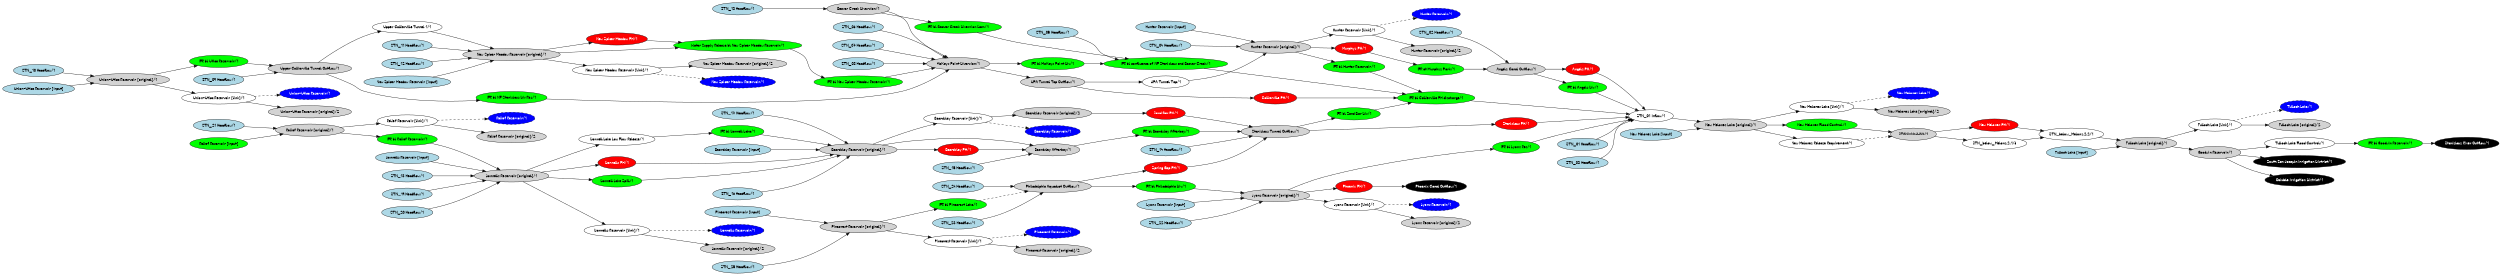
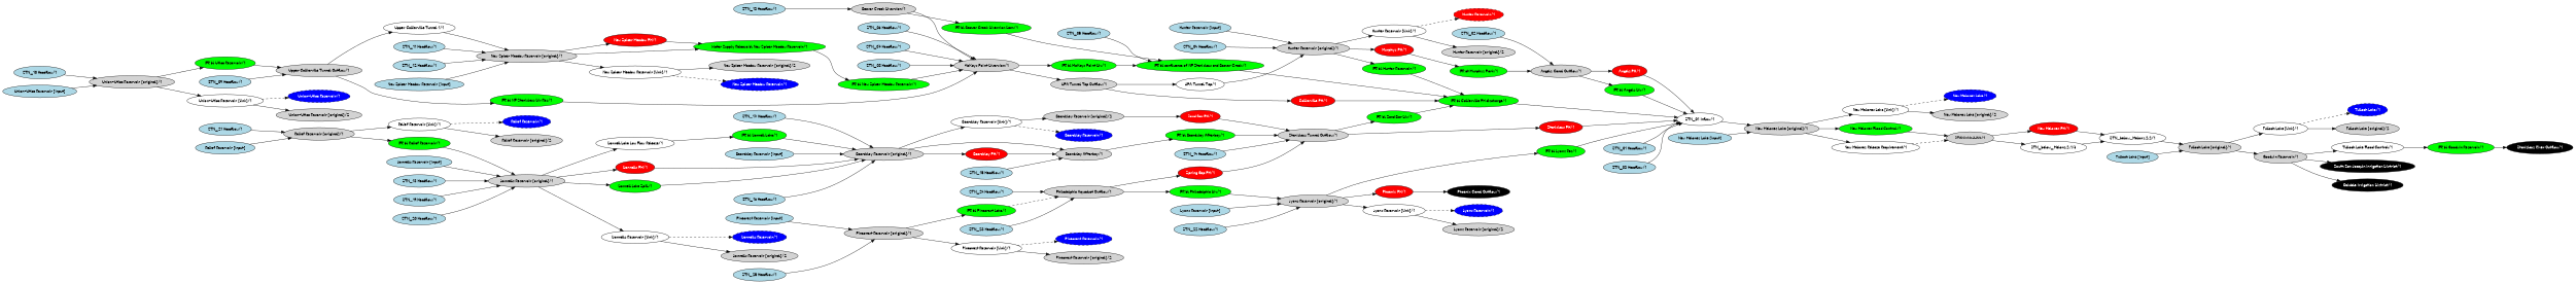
  digraph {
    fontname="Patrick Hand"
    rankdir=LR
    node [fillcolor=lightblue fontcolor=black fontname="Patrick Hand" shape=oval style=filled]
    edge [fontname="Patrick Hand"]
    "Angels PH/1" [fillcolor=red fontcolor=white]
    "STN_01 Inflow/1" [fillcolor=white]
    "New Melones Lake [original]/1" [fillcolor=lightgrey]
    "Angels Canal Outflow/1" [fillcolor=lightgrey]
    "IFR bl Angels Div/1" [fillcolor=green]
    "Beardsley Reservoir [original]/1" [fillcolor=lightgrey]
    "Beardsley Reservoir [link]/1" [fillcolor=white]
    "Beardsley PH/1" [fillcolor=red fontcolor=white]
    "Beardsley Afterbay/1" [fillcolor=lightgrey]
    "Beardsley Reservoir/1" [fillcolor=blue fontcolor=white style="filled,dashed"]
    "Beardsley Reservoir [original]/2" [fillcolor=lightgrey]
    "IFR bl Beardsley Afterbay/1" [fillcolor=green]
    "Beardsley Reservoir [input]"
    "Sand Bar PH/1" [fillcolor=red fontcolor=white]
    "Beaver Creek Diversion/1" [fillcolor=lightgrey]
    "IFR bl Beaver Creek Diversion Dam/1" [fillcolor=green]
    "McKays Point Diversion/1" [fillcolor=lightgrey]
    "IFR bl confluence of NF Stanislaus and Beaver Creek/1" [fillcolor=green]
    "IFR bl McKays Point Div/1" [fillcolor=green]
    "UPA Tunnel Tap Outflow/1" [fillcolor=lightgrey]
    "Collierville PH/1" [fillcolor=red fontcolor=white]
    "IFR bl Collierville PH discharge/1" [fillcolor=green]
    "Donnells PH/1" [fillcolor=red fontcolor=white]
    "Donnells Reservoir [original]/1" [fillcolor=lightgrey]
    "Donnells Reservoir [link]/1" [fillcolor=white]
    "Donnell Lake Low Flow Release/1" [fillcolor=white]
    "Donnell Lake Spill/1" [fillcolor=green]
    "Donnells Reservoir/1" [fillcolor=blue fontcolor=white style="filled,dashed"]
    "Donnells Reservoir [original]/2" [fillcolor=lightgrey]
    "IFR bl Donnell Lake/1" [fillcolor=green]
    "Donnells Reservoir [input]"
    "IFR at Murphys Park/1" [fillcolor=green]
    "IFR bl Hunter Reservoir/1" [fillcolor=green]
    "IFR bl Lyons Res/1" [fillcolor=green]
    "Water Supply Release bl New Spicer Meadow Reservoir/1" [fillcolor=green]
    "IFR bl New Spicer Meadow Reservoir/1" [fillcolor=green]
    "IFR bl Philadelphia Div/1" [fillcolor=green]
    "Lyons Reservoir [original]/1" [fillcolor=lightgrey]
    "Lyons Reservoir [link]/1" [fillcolor=white]
    "Phoenix PH/1" [fillcolor=red fontcolor=white]
    "IFR bl Relief Reservoir/1" [fillcolor=green]
    "IFR bl Sand Bar Div/1" [fillcolor=green]
    "IFR bl NF Stanislaus Div Res/1" [fillcolor=green]
    "IFR bl Goodwin Reservoir/1" [fillcolor=green]
    "Stanislaus River Outflow/1" [fillcolor=black fontcolor=white]
    "IFR bl Pinecrest Lake/1" [fillcolor=green]
    "Philadelphia Aquaduct Outflow/1" [fillcolor=lightgrey]
    "Spring Gap PH/1" [fillcolor=red fontcolor=white]
    "IFR bl Utica Reservoir/1" [fillcolor=green]
    "Upper Collierville Tunnel Outflow/1" [fillcolor=lightgrey]
    "Upper Collierville Tunnel 1/1" [fillcolor=white]
    "Stanislaus Tunnel Outflow/1" [fillcolor=lightgrey]
    "Stanislaus PH/1" [fillcolor=red fontcolor=white]
    "Hunter Reservoir [original]/1" [fillcolor=lightgrey]
    "Hunter Reservoir [link]/1" [fillcolor=white]
    "Murphys PH/1" [fillcolor=red fontcolor=white]
-   "Hunter Reservoir/1" [fillcolor=blue fontcolor=white style="filled,dashed"]
+   "Hunter Reservoir/1" [fillcolor=red fontcolor=white style="filled,dashed"]
    "Hunter Reservoir [original]/2" [fillcolor=lightgrey]
    "Hunter Reservoir [input]"
    "Lyons Reservoir/1" [fillcolor=blue fontcolor=white style="filled,dashed"]
    "Lyons Reservoir [original]/2" [fillcolor=lightgrey]
    "Phoenix Canal Outflow/1" [fillcolor=black fontcolor=white]
    "Lyons Reservoir [input]"
    "UPA Tunnel Tap/1" [fillcolor=white]
    "New Melones Lake [link]/1" [fillcolor=white]
    "New Melones Release Requirement/1" [fillcolor=white]
    "New Melones Flood Control/1" [fillcolor=green]
    "New Melones Lake/1" [fillcolor=blue fontcolor=white style="filled,dashed"]
    "New Melones Lake [original]/2" [fillcolor=lightgrey]
    "STANI-N-JUN4/1" [fillcolor=lightgrey]
    "New Melones Lake [input]"
    "New Melones PH/1" [fillcolor=red fontcolor=white]
    "STN_below_Melons.2.2/1" [fillcolor=white]
    "Tulloch Lake [original]/1" [fillcolor=lightgrey]
    "New Spicer Meadow Reservoir [original]/1" [fillcolor=lightgrey]
    "New Spicer Meadow Reservoir [link]/1" [fillcolor=white]
    "New Spicer Meadow PH/1" [fillcolor=red fontcolor=white]
    "New Spicer Meadow Reservoir/1" [fillcolor=blue fontcolor=white style="filled,dashed"]
    "New Spicer Meadow Reservoir [original]/2" [fillcolor=lightgrey]
    "New Spicer Meadow Reservoir [input]"
    "Pinecrest Reservoir [original]/1" [fillcolor=lightgrey]
    "Pinecrest Reservoir [link]/1" [fillcolor=white]
    "Pinecrest Reservoir/1" [fillcolor=blue fontcolor=white style="filled,dashed"]
    "Pinecrest Reservoir [original]/2" [fillcolor=lightgrey]
    "Pinecrest Reservoir [input]"
    "Relief Reservoir [original]/1" [fillcolor=lightgrey]
    "Relief Reservoir [link]/1" [fillcolor=white]
    "Relief Reservoir/1" [fillcolor=blue fontcolor=white style="filled,dashed"]
    "Relief Reservoir [original]/2" [fillcolor=lightgrey]
-   "Relief Reservoir [input]" [fillcolor=green]
+   "Relief Reservoir [input]"
    "South San Joaquin Irrigation District/1" [fillcolor=black fontcolor=white]
    "Oakdale Irrigation District/1" [fillcolor=black fontcolor=white]
    "STN_01 Headflow/1"
    "STN_02 Headflow/1"
    "STN_03 Headflow/1"
    "STN_04 Headflow/1"
    "STN_05 Headflow/1"
    "STN_06 Headflow/1"
    "STN_07 Headflow/1"
    "STN_08 Headflow/1"
    "STN_09 Headflow/1"
    "Union-Utica Reservoir [original]/1" [fillcolor=lightgrey]
    "STN_10 Headflow/1"
    "Union-Utica Reservoir [link]/1" [fillcolor=white]
    "STN_11 Headflow/1"
    "STN_12 Headflow/1"
    "STN_13 Headflow/1"
    "STN_14 Headflow/1"
    "STN_15 Headflow/1"
    "STN_16 Headflow/1"
    "STN_17 Headflow/1"
    "STN_18 Headflow/1"
    "STN_19 Headflow/1"
    "STN_20 Headflow/1"
    "STN_21 Headflow/1"
    "STN_22 Headflow/1"
    "STN_23 Headflow/1"
    "STN_24 Headflow/1"
    "STN_25 Headflow/1"
    "Tulloch Lake [link]/1" [fillcolor=white]
    "Goodwin Reservoir/1" [fillcolor=lightgrey]
    "Tulloch Lake/1" [fillcolor=blue fontcolor=white style="filled,dashed"]
    "Tulloch Lake [original]/2" [fillcolor=lightgrey]
    "Tulloch Lake Flood Control/1" [fillcolor=white]
    "Tulloch Lake [input]"
    "Union-Utica Reservoir/1" [fillcolor=blue fontcolor=white style="filled,dashed"]
    "Union-Utica Reservoir [original]/2" [fillcolor=lightgrey]
    "Union-Utica Reservoir [input]"
    n129 [fillcolor=white label="STN_below_Melons.2.1/6"]
    "Angels PH/1" -> "STN_01 Inflow/1"
    "STN_01 Inflow/1" -> "New Melones Lake [original]/1"
    "New Melones Lake [original]/1" -> "New Melones Lake [link]/1"
    "New Melones Lake [original]/1" -> "New Melones Release Requirement/1"
    "New Melones Lake [original]/1" -> "New Melones Flood Control/1"
    "Angels Canal Outflow/1" -> "Angels PH/1"
    "Angels Canal Outflow/1" -> "IFR bl Angels Div/1"
    "IFR bl Angels Div/1" -> "STN_01 Inflow/1"
    "Beardsley Reservoir [original]/1" -> "Beardsley Reservoir [link]/1"
    "Beardsley Reservoir [original]/1" -> "Beardsley PH/1"
    "Beardsley Reservoir [original]/1" -> "Beardsley Afterbay/1"
    "Beardsley Reservoir [link]/1" -> "Beardsley Reservoir/1" [style=dashed]
    "Beardsley Reservoir [link]/1" -> "Beardsley Reservoir [original]/2"
    "Beardsley PH/1" -> "Beardsley Afterbay/1"
    "Beardsley Afterbay/1" -> "IFR bl Beardsley Afterbay/1"
    "Beardsley Reservoir [original]/2" -> "Sand Bar PH/1"
    "IFR bl Beardsley Afterbay/1" -> "Stanislaus Tunnel Outflow/1"
    "Beardsley Reservoir [input]" -> "Beardsley Reservoir [original]/1"
    "Sand Bar PH/1" -> "Stanislaus Tunnel Outflow/1"
    "Beaver Creek Diversion/1" -> "IFR bl Beaver Creek Diversion Dam/1"
    "Beaver Creek Diversion/1" -> "McKays Point Diversion/1"
    "IFR bl Beaver Creek Diversion Dam/1" -> "IFR bl confluence of NF Stanislaus and Beaver Creek/1"
    "McKays Point Diversion/1" -> "IFR bl McKays Point Div/1"
    "McKays Point Diversion/1" -> "UPA Tunnel Tap Outflow/1"
    "IFR bl confluence of NF Stanislaus and Beaver Creek/1" -> "IFR bl Collierville PH discharge/1"
    "IFR bl McKays Point Div/1" -> "IFR bl confluence of NF Stanislaus and Beaver Creek/1"
    "UPA Tunnel Tap Outflow/1" -> "Collierville PH/1"
    "UPA Tunnel Tap Outflow/1" -> "UPA Tunnel Tap/1"
    "Collierville PH/1" -> "IFR bl Collierville PH discharge/1"
    "IFR bl Collierville PH discharge/1" -> "STN_01 Inflow/1"
    "Donnells PH/1" -> "Beardsley Reservoir [original]/1"
    "Donnells Reservoir [original]/1" -> "Donnells PH/1"
    "Donnells Reservoir [original]/1" -> "Donnells Reservoir [link]/1"
    "Donnells Reservoir [original]/1" -> "Donnell Lake Low Flow Release/1"
    "Donnells Reservoir [original]/1" -> "Donnell Lake Spill/1"
    "Donnells Reservoir [link]/1" -> "Donnells Reservoir/1" [style=dashed]
    "Donnells Reservoir [link]/1" -> "Donnells Reservoir [original]/2"
    "Donnell Lake Low Flow Release/1" -> "IFR bl Donnell Lake/1"
    "Donnell Lake Spill/1" -> "Beardsley Reservoir [original]/1"
    "IFR bl Donnell Lake/1" -> "Beardsley Reservoir [original]/1"
    "Donnells Reservoir [input]" -> "Donnells Reservoir [original]/1"
    "IFR at Murphys Park/1" -> "Angels Canal Outflow/1"
    "IFR bl Hunter Reservoir/1" -> "IFR bl Collierville PH discharge/1"
    "IFR bl Lyons Res/1" -> "STN_01 Inflow/1"
    "Water Supply Release bl New Spicer Meadow Reservoir/1" -> "IFR bl New Spicer Meadow Reservoir/1"
    "IFR bl New Spicer Meadow Reservoir/1" -> "McKays Point Diversion/1"
    "IFR bl Philadelphia Div/1" -> "Lyons Reservoir [original]/1"
    "Lyons Reservoir [original]/1" -> "IFR bl Lyons Res/1"
    "Lyons Reservoir [original]/1" -> "Lyons Reservoir [link]/1"
    "Lyons Reservoir [original]/1" -> "Phoenix PH/1"
    "Lyons Reservoir [link]/1" -> "Lyons Reservoir/1" [style=dashed]
    "Lyons Reservoir [link]/1" -> "Lyons Reservoir [original]/2"
    "Phoenix PH/1" -> "Phoenix Canal Outflow/1"
    "IFR bl Relief Reservoir/1" -> "Donnells Reservoir [original]/1"
    "IFR bl Sand Bar Div/1" -> "IFR bl Collierville PH discharge/1"
    "IFR bl NF Stanislaus Div Res/1" -> "McKays Point Diversion/1"
    "IFR bl Goodwin Reservoir/1" -> "Stanislaus River Outflow/1"
    "IFR bl Pinecrest Lake/1" -> "Philadelphia Aquaduct Outflow/1" [style=dashed]
    "Philadelphia Aquaduct Outflow/1" -> "IFR bl Philadelphia Div/1"
    "Philadelphia Aquaduct Outflow/1" -> "Spring Gap PH/1"
    "Spring Gap PH/1" -> "Stanislaus Tunnel Outflow/1"
    "IFR bl Utica Reservoir/1" -> "Upper Collierville Tunnel Outflow/1"
    "Upper Collierville Tunnel Outflow/1" -> "IFR bl NF Stanislaus Div Res/1"
    "Upper Collierville Tunnel Outflow/1" -> "Upper Collierville Tunnel 1/1"
    "Upper Collierville Tunnel 1/1" -> "New Spicer Meadow Reservoir [original]/1"
    "Stanislaus Tunnel Outflow/1" -> "IFR bl Sand Bar Div/1"
    "Stanislaus Tunnel Outflow/1" -> "Stanislaus PH/1"
    "Stanislaus PH/1" -> "STN_01 Inflow/1"
    "Hunter Reservoir [original]/1" -> "IFR bl Hunter Reservoir/1"
    "Hunter Reservoir [original]/1" -> "Hunter Reservoir [link]/1"
    "Hunter Reservoir [original]/1" -> "Murphys PH/1"
    "Hunter Reservoir [link]/1" -> "Hunter Reservoir/1" [style=dashed]
    "Hunter Reservoir [link]/1" -> "Hunter Reservoir [original]/2"
    "Murphys PH/1" -> "IFR at Murphys Park/1"
    "Hunter Reservoir [input]" -> "Hunter Reservoir [original]/1"
    "Lyons Reservoir [input]" -> "Lyons Reservoir [original]/1"
    "UPA Tunnel Tap/1" -> "Hunter Reservoir [original]/1"
    "New Melones Lake [link]/1" -> "New Melones Lake/1" [style=dashed]
    "New Melones Lake [link]/1" -> "New Melones Lake [original]/2"
    "New Melones Release Requirement/1" -> "STANI-N-JUN4/1" [style=dashed]
    "New Melones Flood Control/1" -> "STANI-N-JUN4/1"
    "STANI-N-JUN4/1" -> "New Melones PH/1"
    "STANI-N-JUN4/1" -> n129
    "New Melones Lake [input]" -> "New Melones Lake [original]/1"
    "New Melones PH/1" -> "STN_below_Melons.2.2/1"
    "STN_below_Melons.2.2/1" -> "Tulloch Lake [original]/1"
    "Tulloch Lake [original]/1" -> "Tulloch Lake [link]/1"
    "Tulloch Lake [original]/1" -> "Goodwin Reservoir/1"
    "New Spicer Meadow Reservoir [original]/1" -> "Water Supply Release bl New Spicer Meadow Reservoir/1"
    "New Spicer Meadow Reservoir [original]/1" -> "New Spicer Meadow Reservoir [link]/1"
    "New Spicer Meadow Reservoir [original]/1" -> "New Spicer Meadow PH/1"
    "New Spicer Meadow Reservoir [link]/1" -> "New Spicer Meadow Reservoir/1" [style=dashed]
    "New Spicer Meadow Reservoir [link]/1" -> "New Spicer Meadow Reservoir [original]/2"
    "New Spicer Meadow PH/1" -> "Water Supply Release bl New Spicer Meadow Reservoir/1"
    "New Spicer Meadow Reservoir [input]" -> "New Spicer Meadow Reservoir [original]/1"
    "Pinecrest Reservoir [original]/1" -> "IFR bl Pinecrest Lake/1"
    "Pinecrest Reservoir [original]/1" -> "Pinecrest Reservoir [link]/1"
    "Pinecrest Reservoir [link]/1" -> "Pinecrest Reservoir/1" [style=dashed]
    "Pinecrest Reservoir [link]/1" -> "Pinecrest Reservoir [original]/2"
    "Pinecrest Reservoir [input]" -> "Pinecrest Reservoir [original]/1"
    "Relief Reservoir [original]/1" -> "IFR bl Relief Reservoir/1"
    "Relief Reservoir [original]/1" -> "Relief Reservoir [link]/1"
    "Relief Reservoir [link]/1" -> "Relief Reservoir/1" [style=dashed]
    "Relief Reservoir [link]/1" -> "Relief Reservoir [original]/2"
    "Relief Reservoir [input]" -> "Relief Reservoir [original]/1"
    "STN_01 Headflow/1" -> "STN_01 Inflow/1"
    "STN_02 Headflow/1" -> "Angels Canal Outflow/1"
    "STN_03 Headflow/1" -> "STN_01 Inflow/1"
    "STN_04 Headflow/1" -> "Hunter Reservoir [original]/1"
    "STN_05 Headflow/1" -> "IFR bl confluence of NF Stanislaus and Beaver Creek/1"
    "STN_06 Headflow/1" -> "McKays Point Diversion/1"
    "STN_07 Headflow/1" -> "McKays Point Diversion/1"
    "STN_08 Headflow/1" -> "McKays Point Diversion/1"
    "STN_09 Headflow/1" -> "Upper Collierville Tunnel Outflow/1"
    "Union-Utica Reservoir [original]/1" -> "IFR bl Utica Reservoir/1"
    "Union-Utica Reservoir [original]/1" -> "Union-Utica Reservoir [link]/1"
    "STN_10 Headflow/1" -> "Union-Utica Reservoir [original]/1"
    "Union-Utica Reservoir [link]/1" -> "Union-Utica Reservoir/1" [style=dashed]
    "Union-Utica Reservoir [link]/1" -> "Union-Utica Reservoir [original]/2"
    "STN_11 Headflow/1" -> "New Spicer Meadow Reservoir [original]/1"
    "STN_12 Headflow/1" -> "New Spicer Meadow Reservoir [original]/1"
    "STN_13 Headflow/1" -> "Beaver Creek Diversion/1"
    "STN_14 Headflow/1" -> "Stanislaus Tunnel Outflow/1"
    "STN_15 Headflow/1" -> "Beardsley Afterbay/1"
    "STN_16 Headflow/1" -> "Beardsley Reservoir [original]/1"
    "STN_17 Headflow/1" -> "Beardsley Reservoir [original]/1"
    "STN_18 Headflow/1" -> "Donnells Reservoir [original]/1"
    "STN_19 Headflow/1" -> "Donnells Reservoir [original]/1"
    "STN_20 Headflow/1" -> "Donnells Reservoir [original]/1"
    "STN_21 Headflow/1" -> "Relief Reservoir [original]/1"
    "STN_22 Headflow/1" -> "Lyons Reservoir [original]/1"
    "STN_23 Headflow/1" -> "Philadelphia Aquaduct Outflow/1"
    "STN_24 Headflow/1" -> "Philadelphia Aquaduct Outflow/1"
    "STN_25 Headflow/1" -> "Pinecrest Reservoir [original]/1"
    "Tulloch Lake [link]/1" -> "Tulloch Lake/1" [style=dashed]
    "Tulloch Lake [link]/1" -> "Tulloch Lake [original]/2"
    "Goodwin Reservoir/1" -> "South San Joaquin Irrigation District/1"
    "Goodwin Reservoir/1" -> "Oakdale Irrigation District/1"
    "Goodwin Reservoir/1" -> "Tulloch Lake Flood Control/1"
    "Tulloch Lake Flood Control/1" -> "IFR bl Goodwin Reservoir/1"
    "Tulloch Lake [input]" -> "Tulloch Lake [original]/1"
    "Union-Utica Reservoir [input]" -> "Union-Utica Reservoir [original]/1"
    n129 -> "STN_below_Melons.2.2/1"
  }
